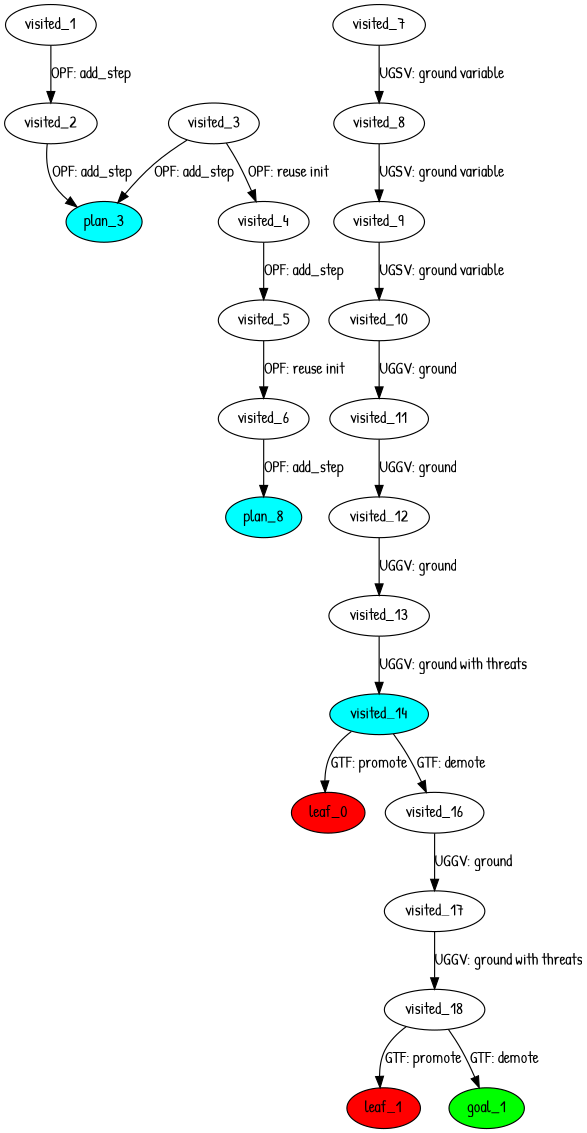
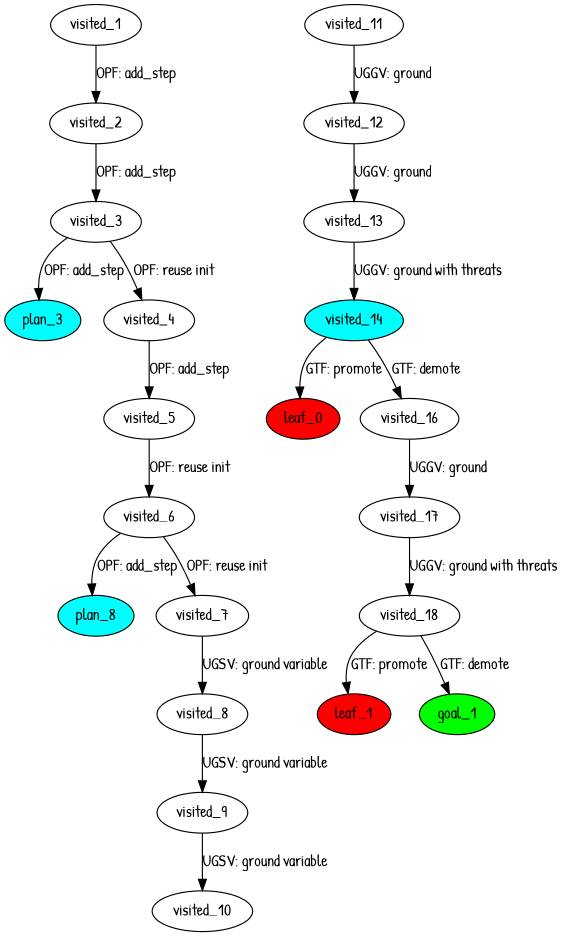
  digraph {
    fontname="Patrick Hand"
    node [fillcolor=white fontname="Patrick Hand" style=filled]
    edge [fontname="Patrick Hand"]
    n1 [label=visited_1]
    n2 [label=visited_2]
    n3 [label=visited_3]
    n4 [fillcolor=cyan label=plan_3]
    n5 [label=visited_4]
    n6 [label=visited_5]
    n7 [label=visited_6]
    n8 [fillcolor=cyan label=plan_8]
    n9 [label=visited_7]
    n10 [label=visited_8]
    n11 [label=visited_9]
    n12 [label=visited_10]
    n13 [label=visited_11]
    n14 [label=visited_12]
    n15 [label=visited_13]
    n16 [fillcolor=cyan label=visited_14]
    n17 [fillcolor=red label=leaf_0]
    n18 [label=visited_16]
    n19 [label=visited_17]
    n20 [label=visited_18]
    n21 [fillcolor=red label=leaf_1]
    n22 [fillcolor=green label=goal_1]
    n1 -> n2 [label="OPF: add_step"]
-   n2 -> n4 [label="OPF: add_step"]
+   n2 -> n3 [label="OPF: add_step"]
    n3 -> n4 [label="OPF: add_step"]
    n3 -> n5 [label="OPF: reuse init"]
    n5 -> n6 [label="OPF: add_step"]
    n6 -> n7 [label="OPF: reuse init"]
    n7 -> n8 [label="OPF: add_step"]
+   n7 -> n9 [label="OPF: reuse init"]
    n9 -> n10 [label="UGSV: ground variable"]
    n10 -> n11 [label="UGSV: ground variable"]
    n11 -> n12 [label="UGSV: ground variable"]
-   n12 -> n13 [label="UGGV: ground"]
    n13 -> n14 [label="UGGV: ground"]
    n14 -> n15 [label="UGGV: ground"]
    n15 -> n16 [label="UGGV: ground with threats"]
    n16 -> n17 [label="GTF: promote"]
    n16 -> n18 [label="GTF: demote"]
    n18 -> n19 [label="UGGV: ground"]
    n19 -> n20 [label="UGGV: ground with threats"]
    n20 -> n21 [label="GTF: promote"]
    n20 -> n22 [label="GTF: demote"]
  }
